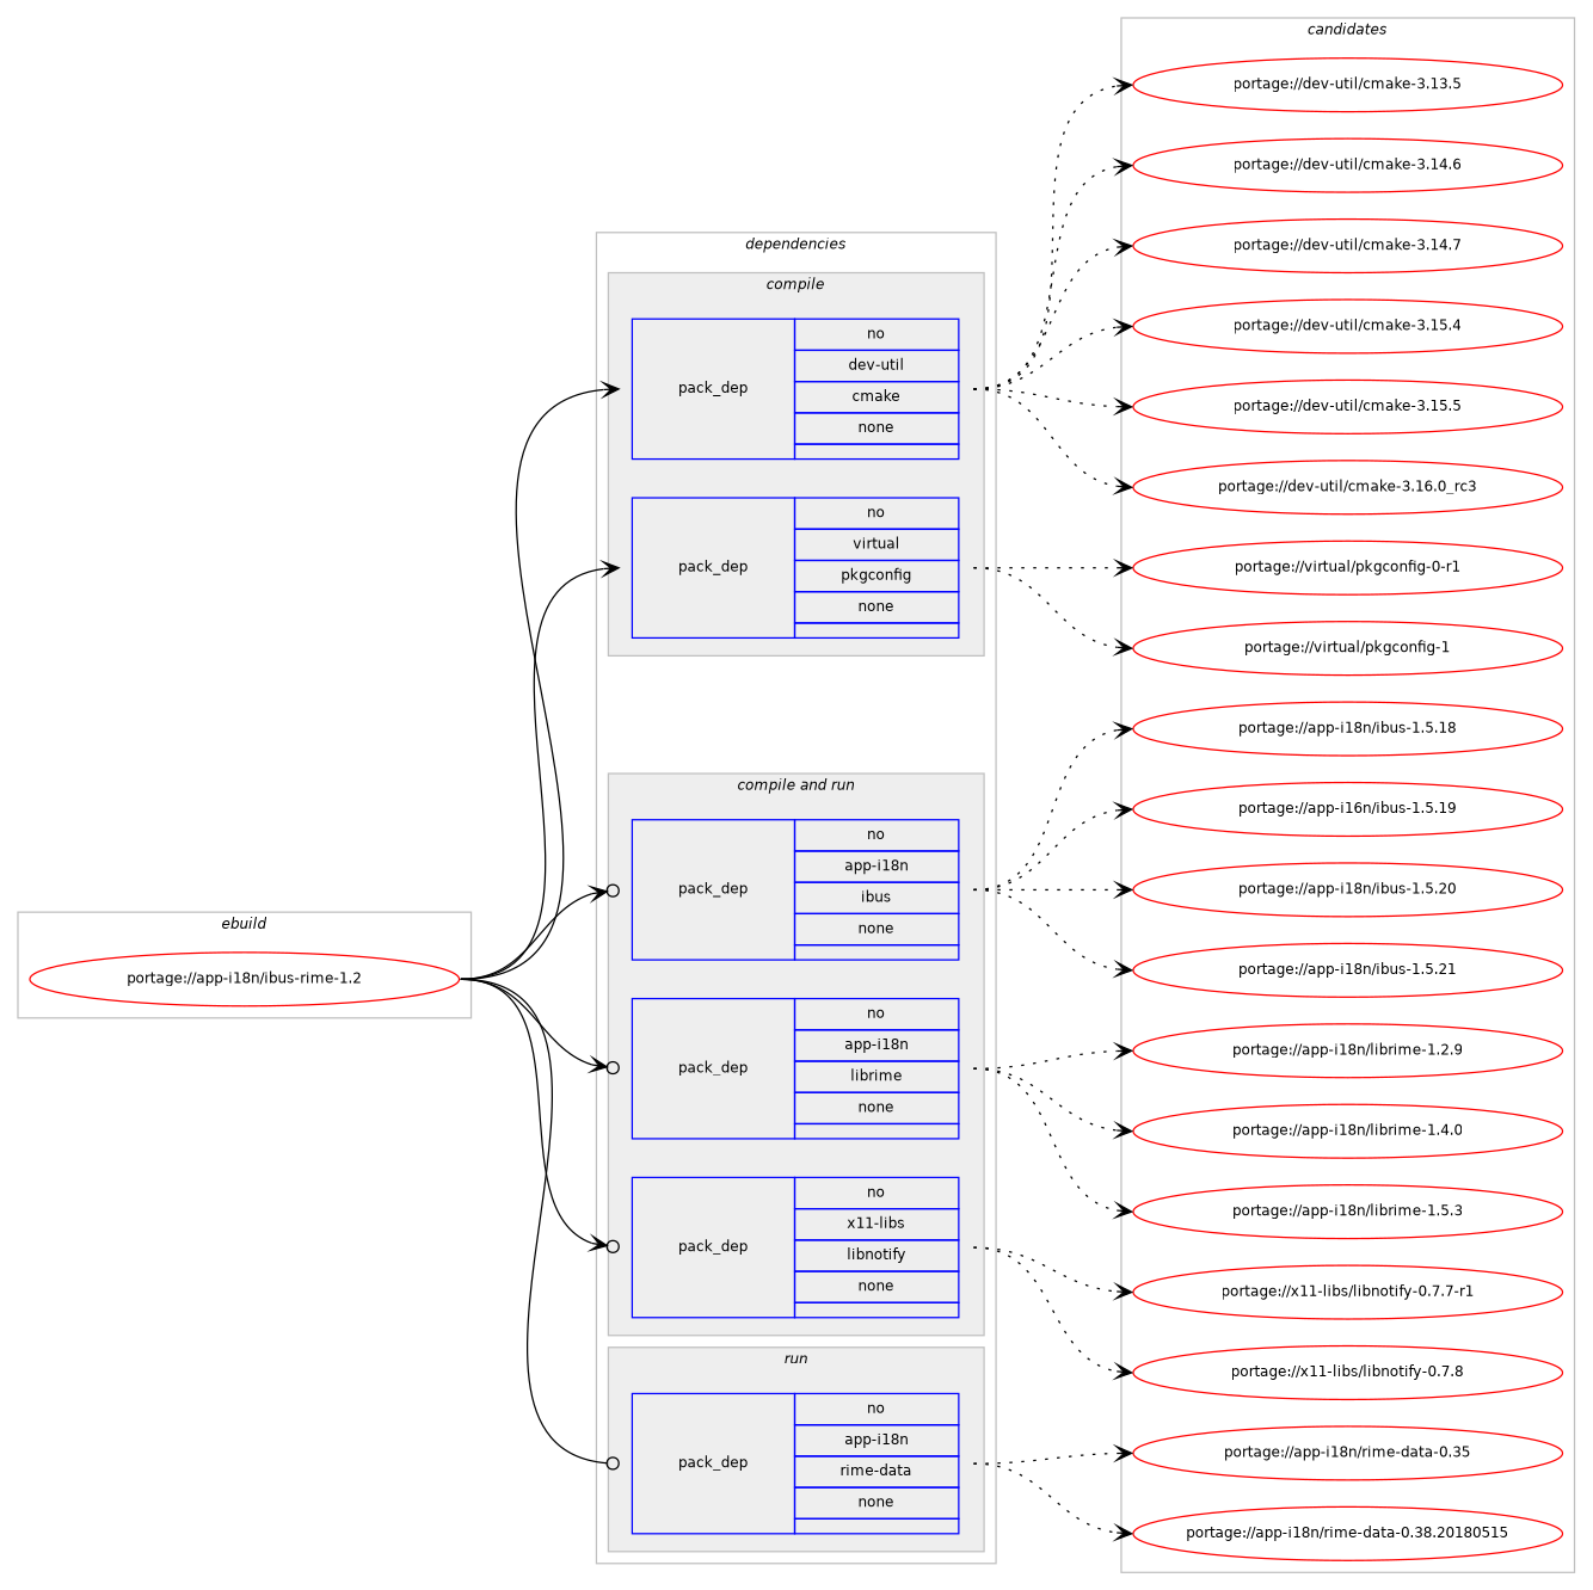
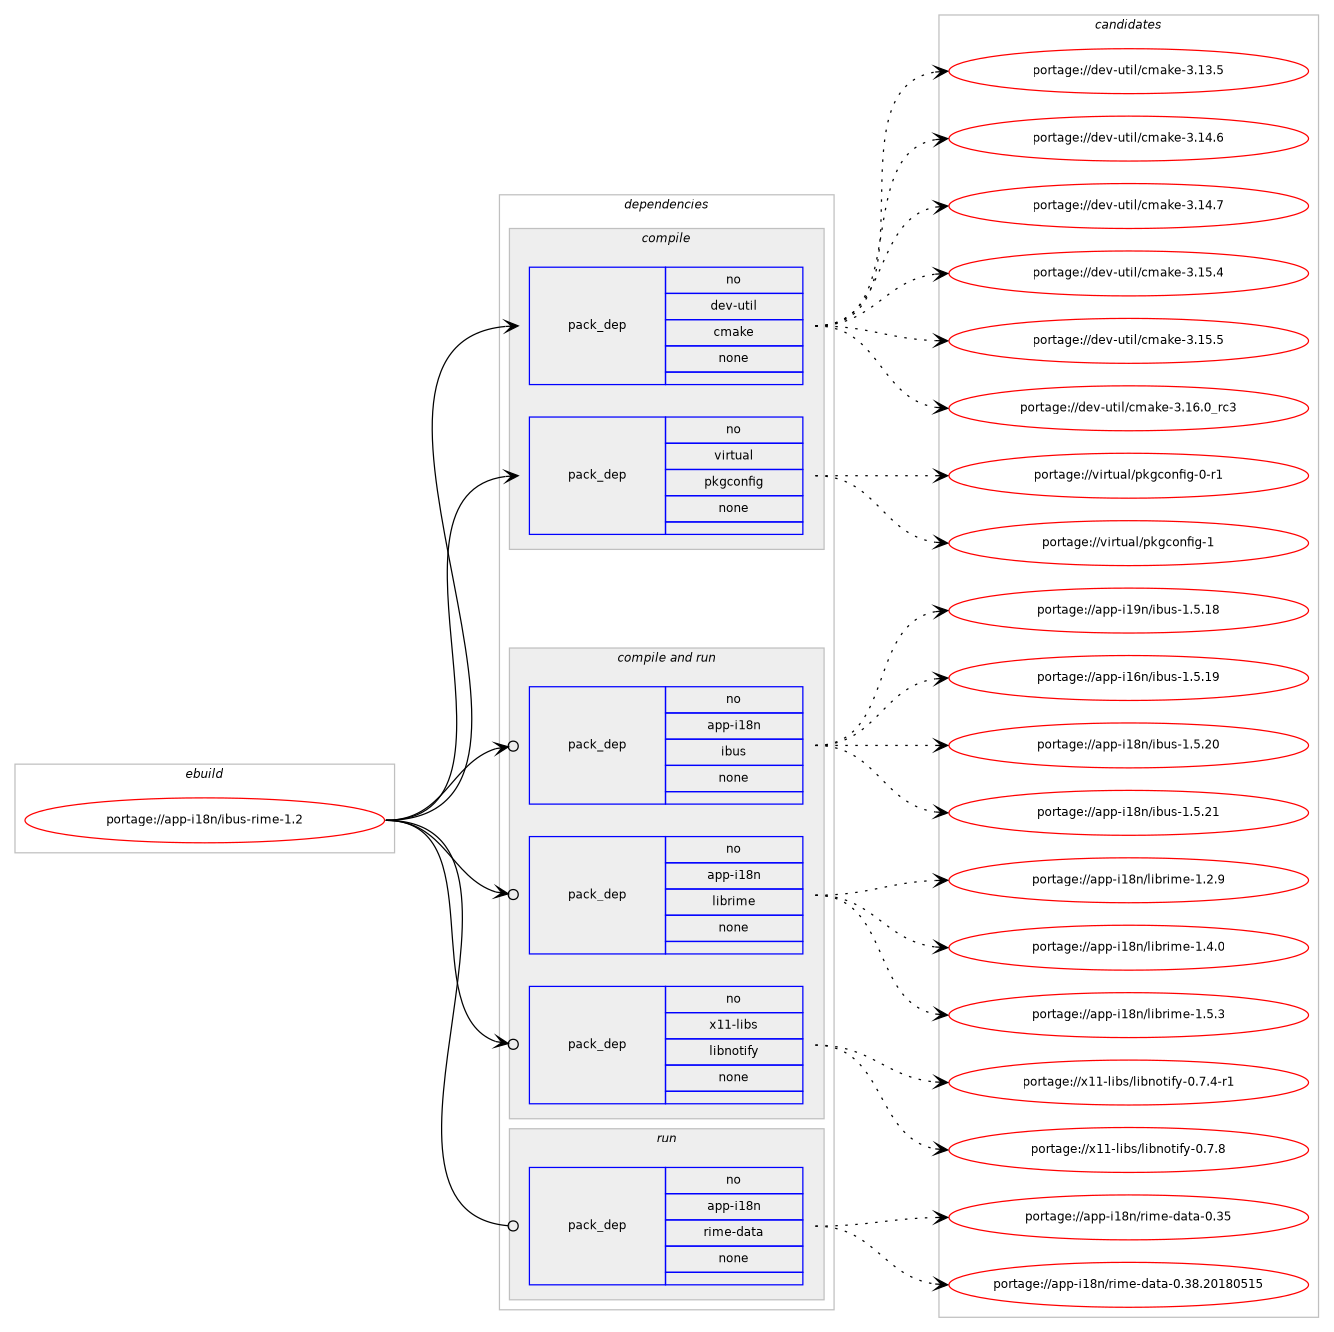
  digraph {
    compound=true
    concentrate=true
    fontname=Helvetica
    fontsize=10
    newrank=true
    rankdir=LR
    ranksep=1.5
    node [color=red fontname=Helvetica fontsize=10]
    edge [arrowhead=vee headport=w style=dotted tailport=e weight=100]
    n1 [label="portage://app-i18n/ibus-rime-1.2" width=4]
    n2 [color=blue label=<<TABLE BORDER="0" CELLBORDER="1" CELLSPACING="0" CELLPADDING="4" WIDTH="220"><TR><TD ROWSPAN="6" CELLPADDING="30">pack_dep</TD></TR><TR><TD WIDTH="110">no</TD></TR><TR><TD>dev-util</TD></TR><TR><TD>cmake</TD></TR><TR><TD>none</TD></TR><TR><TD></TD></TR></TABLE>> shape=none]
    n3 [color=blue label=<<TABLE BORDER="0" CELLBORDER="1" CELLSPACING="0" CELLPADDING="4" WIDTH="220"><TR><TD ROWSPAN="6" CELLPADDING="30">pack_dep</TD></TR><TR><TD WIDTH="110">no</TD></TR><TR><TD>virtual</TD></TR><TR><TD>pkgconfig</TD></TR><TR><TD>none</TD></TR><TR><TD></TD></TR></TABLE>> shape=none]
    n4 [color=blue label=<<TABLE BORDER="0" CELLBORDER="1" CELLSPACING="0" CELLPADDING="4" WIDTH="220"><TR><TD ROWSPAN="6" CELLPADDING="30">pack_dep</TD></TR><TR><TD WIDTH="110">no</TD></TR><TR><TD>app-i18n</TD></TR><TR><TD>ibus</TD></TR><TR><TD>none</TD></TR><TR><TD></TD></TR></TABLE>> shape=none]
    n5 [color=blue label=<<TABLE BORDER="0" CELLBORDER="1" CELLSPACING="0" CELLPADDING="4" WIDTH="220"><TR><TD ROWSPAN="6" CELLPADDING="30">pack_dep</TD></TR><TR><TD WIDTH="110">no</TD></TR><TR><TD>app-i18n</TD></TR><TR><TD>librime</TD></TR><TR><TD>none</TD></TR><TR><TD></TD></TR></TABLE>> shape=none]
    n6 [color=blue label=<<TABLE BORDER="0" CELLBORDER="1" CELLSPACING="0" CELLPADDING="4" WIDTH="220"><TR><TD ROWSPAN="6" CELLPADDING="30">pack_dep</TD></TR><TR><TD WIDTH="110">no</TD></TR><TR><TD>x11-libs</TD></TR><TR><TD>libnotify</TD></TR><TR><TD>none</TD></TR><TR><TD></TD></TR></TABLE>> shape=none]
    n7 [color=blue label=<<TABLE BORDER="0" CELLBORDER="1" CELLSPACING="0" CELLPADDING="4" WIDTH="220"><TR><TD ROWSPAN="6" CELLPADDING="30">pack_dep</TD></TR><TR><TD WIDTH="110">no</TD></TR><TR><TD>app-i18n</TD></TR><TR><TD>rime-data</TD></TR><TR><TD>none</TD></TR><TR><TD></TD></TR></TABLE>> shape=none]
    n8 [label="portage://dev-util/cmake-3.13.5" width=4]
    n9 [label="portage://dev-util/cmake-3.14.6" width=4]
    n10 [label="portage://dev-util/cmake-3.14.7" width=4]
    n11 [label="portage://dev-util/cmake-3.15.4" width=4]
    n12 [label="portage://dev-util/cmake-3.15.5" width=4]
    n13 [label="portage://dev-util/cmake-3.16.0_rc3" width=4]
    n14 [label="portage://virtual/pkgconfig-0-r1" width=4]
    n15 [label="portage://virtual/pkgconfig-1" width=4]
-   n16 [label="portage://app-i18n/ibus-1.5.18" width=4]
+   n16 [label="portage://app-i19n/ibus-1.5.18" width=4]
    n17 [label="portage://app-i16n/ibus-1.5.19" width=4]
    n18 [label="portage://app-i18n/ibus-1.5.20" width=4]
    n19 [label="portage://app-i18n/ibus-1.5.21" width=4]
    n20 [label="portage://app-i18n/librime-1.2.9" width=4]
    n21 [label="portage://app-i18n/librime-1.4.0" width=4]
    n22 [label="portage://app-i18n/librime-1.5.3" width=4]
-   n23 [label="portage://x11-libs/libnotify-0.7.7-r1" width=4]
+   n23 [label="portage://x11-libs/libnotify-0.7.4-r1" width=4]
    n24 [label="portage://x11-libs/libnotify-0.7.8" width=4]
    n25 [label="portage://app-i18n/rime-data-0.35" width=4]
    n26 [label="portage://app-i18n/rime-data-0.38.20180515" width=4]
    subgraph cluster_1 {
      color=gray
      label=<<i>ebuild</i>>
      rank=same
      n1
    }
    subgraph cluster_2 {
      color=gray
      label=<<i>dependencies</i>>
      subgraph cluster_3 {
        color=gray
        fillcolor="#eeeeee"
        label=<<i>compile</i>>
        style=filled
        subgraph sub_4 {
          color=gray
          fillcolor="#eeeeee"
          label=<<i>compile</i>>
          style=filled
          n2
        }
        subgraph sub_5 {
          color=gray
          fillcolor="#eeeeee"
          label=<<i>compile</i>>
          style=filled
          n3
        }
      }
      subgraph cluster_6 {
        color=gray
        fillcolor="#eeeeee"
        label=<<i>compile and run</i>>
        style=filled
        subgraph sub_7 {
          color=gray
          fillcolor="#eeeeee"
          label=<<i>compile and run</i>>
          style=filled
          n4
        }
        subgraph sub_8 {
          color=gray
          fillcolor="#eeeeee"
          label=<<i>compile and run</i>>
          style=filled
          n5
        }
        subgraph sub_9 {
          color=gray
          fillcolor="#eeeeee"
          label=<<i>compile and run</i>>
          style=filled
          n6
        }
      }
      subgraph cluster_10 {
        color=gray
        fillcolor="#eeeeee"
        label=<<i>run</i>>
        style=filled
        subgraph sub_11 {
          color=gray
          fillcolor="#eeeeee"
          label=<<i>run</i>>
          style=filled
          n7
        }
      }
    }
    subgraph cluster_12 {
      color=gray
      label=<<i>candidates</i>>
      rank=same
      subgraph sub_13 {
        color=black
        label=<<i>candidates</i>>
        nodesep=1
        rank=same
        n8
        n9
        n10
        n11
        n12
        n13
      }
      subgraph sub_14 {
        color=black
        label=<<i>candidates</i>>
        nodesep=1
        rank=same
        n14
        n15
      }
      subgraph sub_15 {
        color=black
        label=<<i>candidates</i>>
        nodesep=1
        rank=same
        n16
        n17
        n18
        n19
      }
      subgraph sub_16 {
        color=black
        label=<<i>candidates</i>>
        nodesep=1
        rank=same
        n20
        n21
        n22
      }
      subgraph sub_17 {
        color=black
        label=<<i>candidates</i>>
        nodesep=1
        rank=same
        n23
        n24
      }
      subgraph sub_18 {
        color=black
        label=<<i>candidates</i>>
        nodesep=1
        rank=same
        n25
        n26
      }
    }
    n1 -> n2 [style=solid weight=20]
    n1 -> n3 [style=solid weight=20]
    n1 -> n4 [arrowhead=odotvee style=solid weight=20]
    n1 -> n5 [arrowhead=odotvee style=solid weight=20]
    n1 -> n6 [arrowhead=odotvee style=solid weight=20]
    n1 -> n7 [arrowhead=odot style=solid weight=20]
    n2 -> n8
    n2 -> n9
    n2 -> n10
    n2 -> n11
    n2 -> n12
    n2 -> n13
    n3 -> n14
    n3 -> n15
    n4 -> n16
    n4 -> n17
    n4 -> n18
    n4 -> n19
    n5 -> n20
    n5 -> n21
    n5 -> n22
    n6 -> n23
    n6 -> n24
    n7 -> n25
    n7 -> n26
  }
